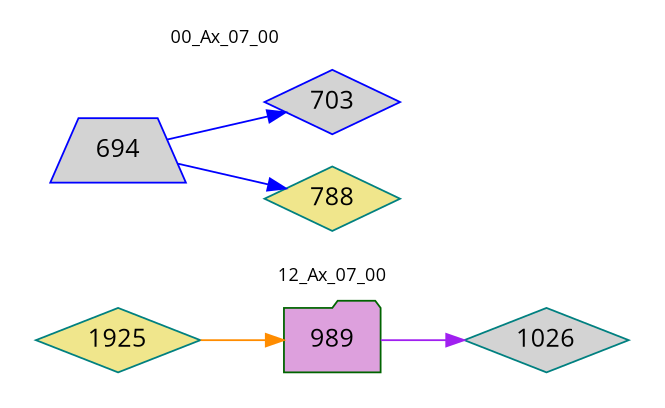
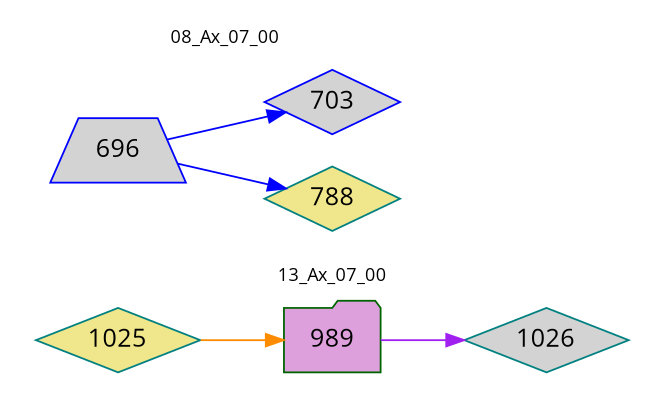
  digraph {
    fontname="Open Sans"
    rankdir=LR
    node [color=teal fillcolor=lightgrey fontname="Open Sans" shape=diamond style=filled]
    edge [color=blue fontname="Open Sans"]
-   n1 [fillcolor=khaki label=1925]
+   n1 [fillcolor=khaki label=1025]
    n2 [color=darkgreen fillcolor=plum label=989 shape=folder]
    n3 [label=1026]
-   n4 [color=blue label=694 shape=trapezium]
+   n4 [color=blue label=696 shape=trapezium]
    n5 [fillcolor=khaki label=788]
    n6 [color=blue label=703]
    subgraph cluster_1 {
      color=white
      fontsize=10
-     label="12_Ax_07_00"
+     label="13_Ax_07_00"
      n1
      n2
      n3
    }
    subgraph cluster_2 {
      color=white
      fontsize=10
-     label="00_Ax_07_00"
+     label="08_Ax_07_00"
      n4
      n5
      n6
    }
    n1 -> n2 [color=darkorange]
    n2 -> n3 [color=purple]
    n4 -> n5
    n4 -> n6
  }
